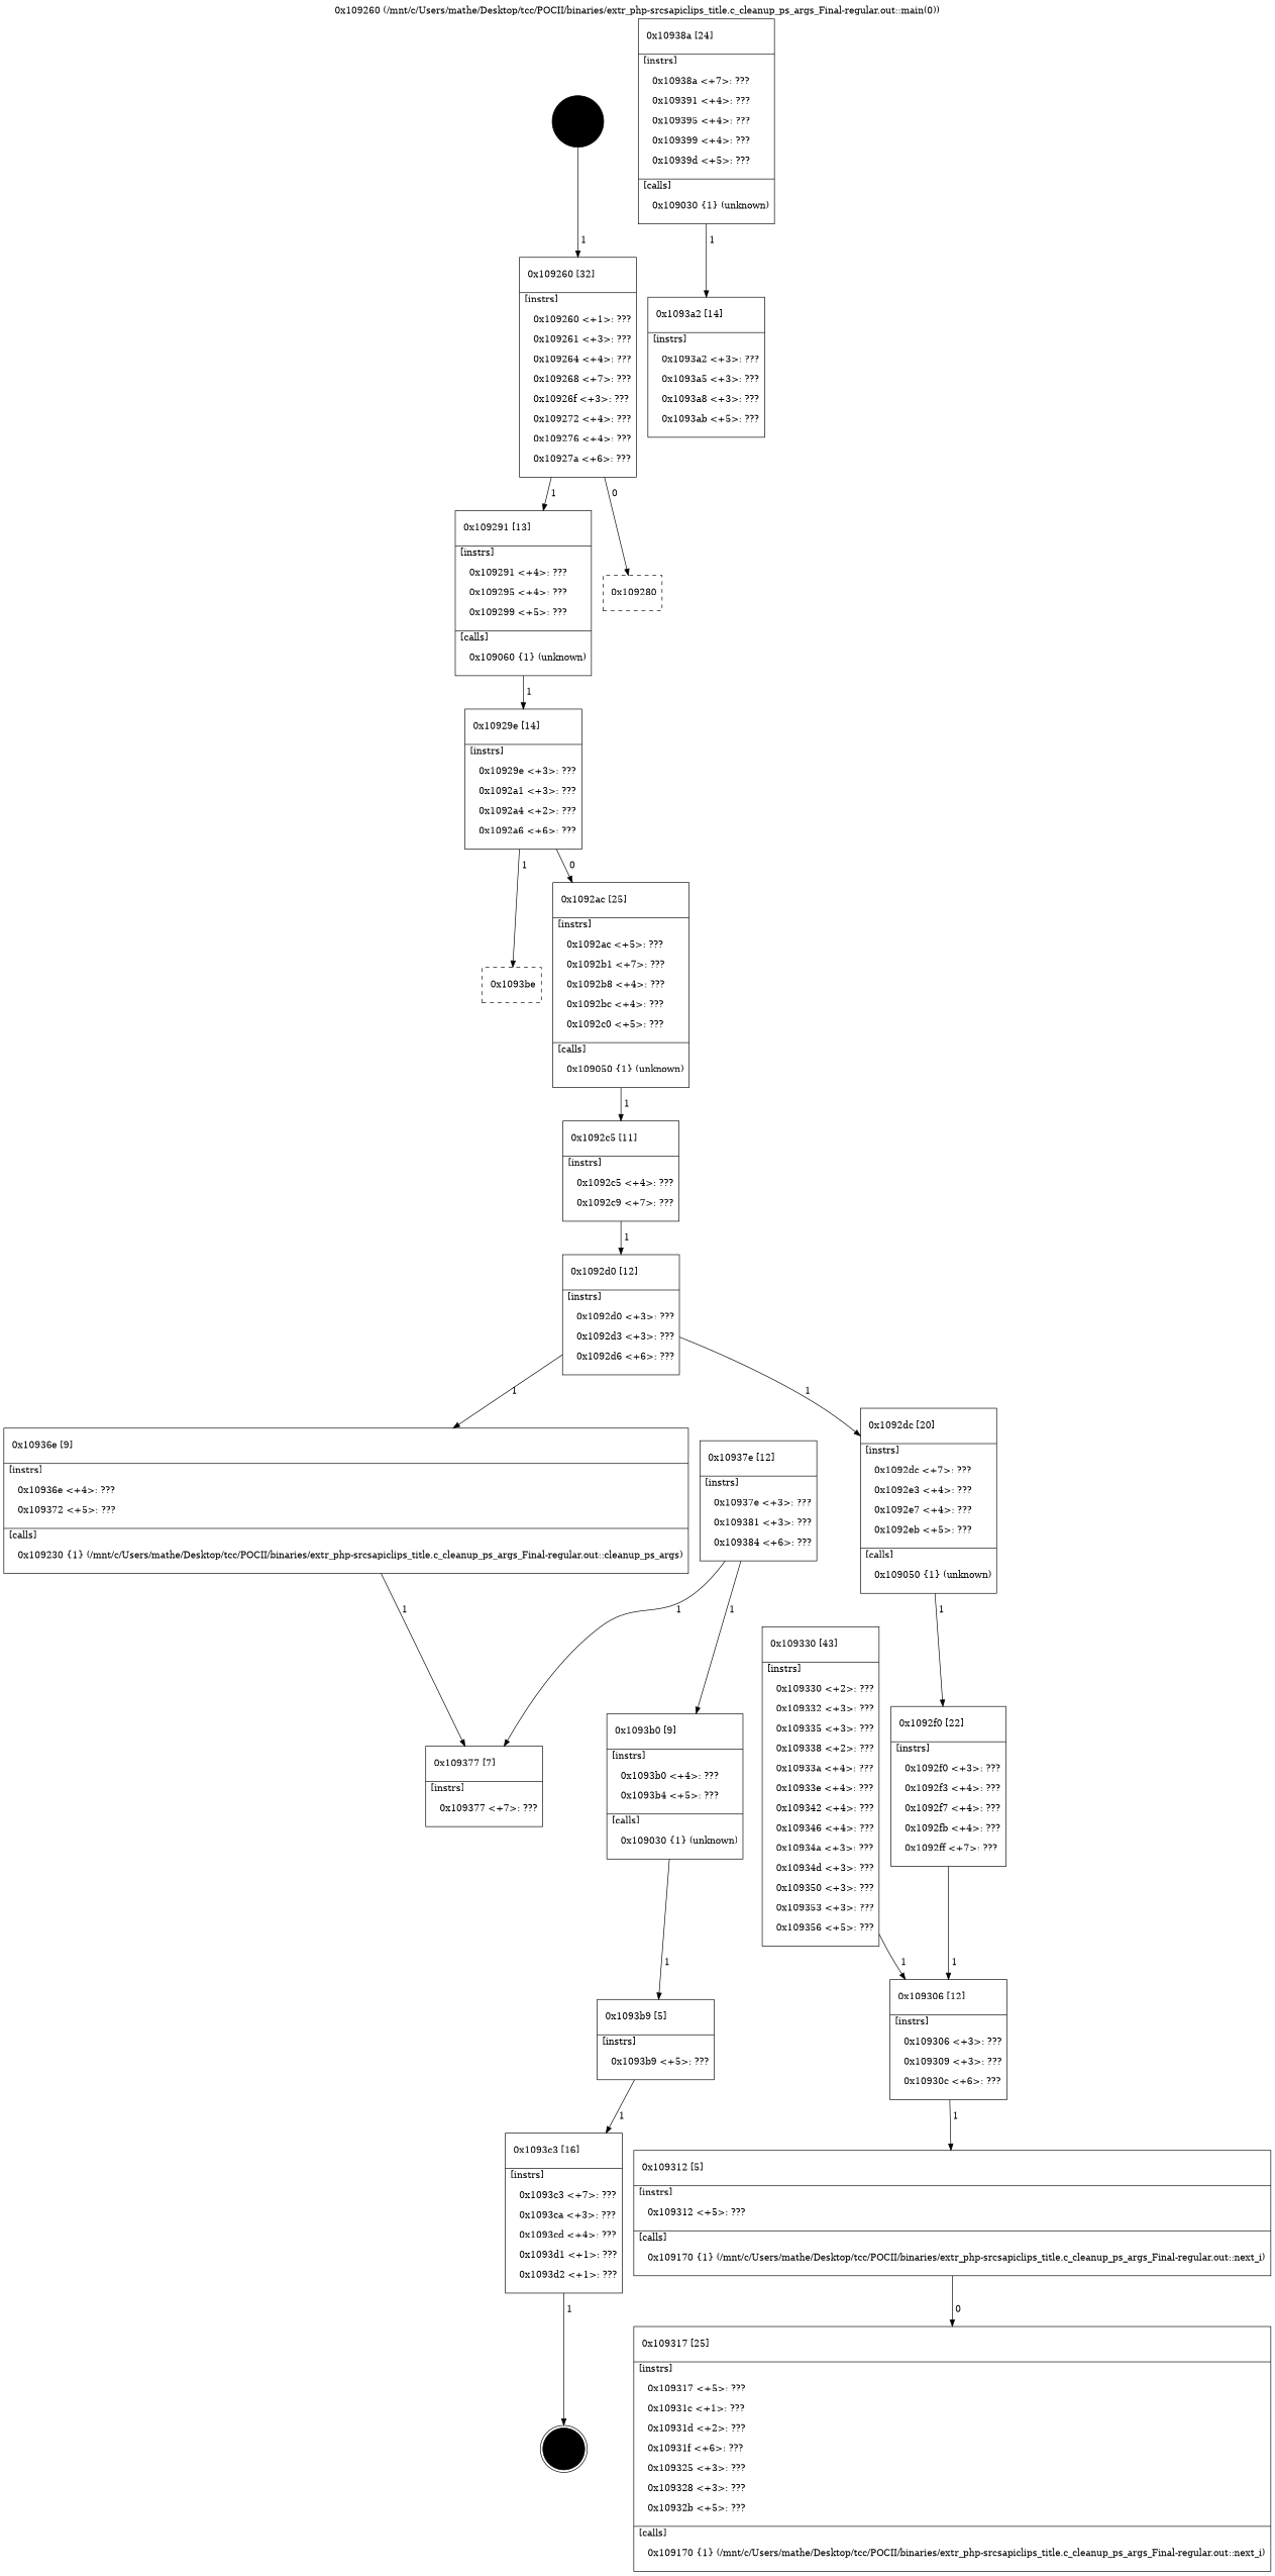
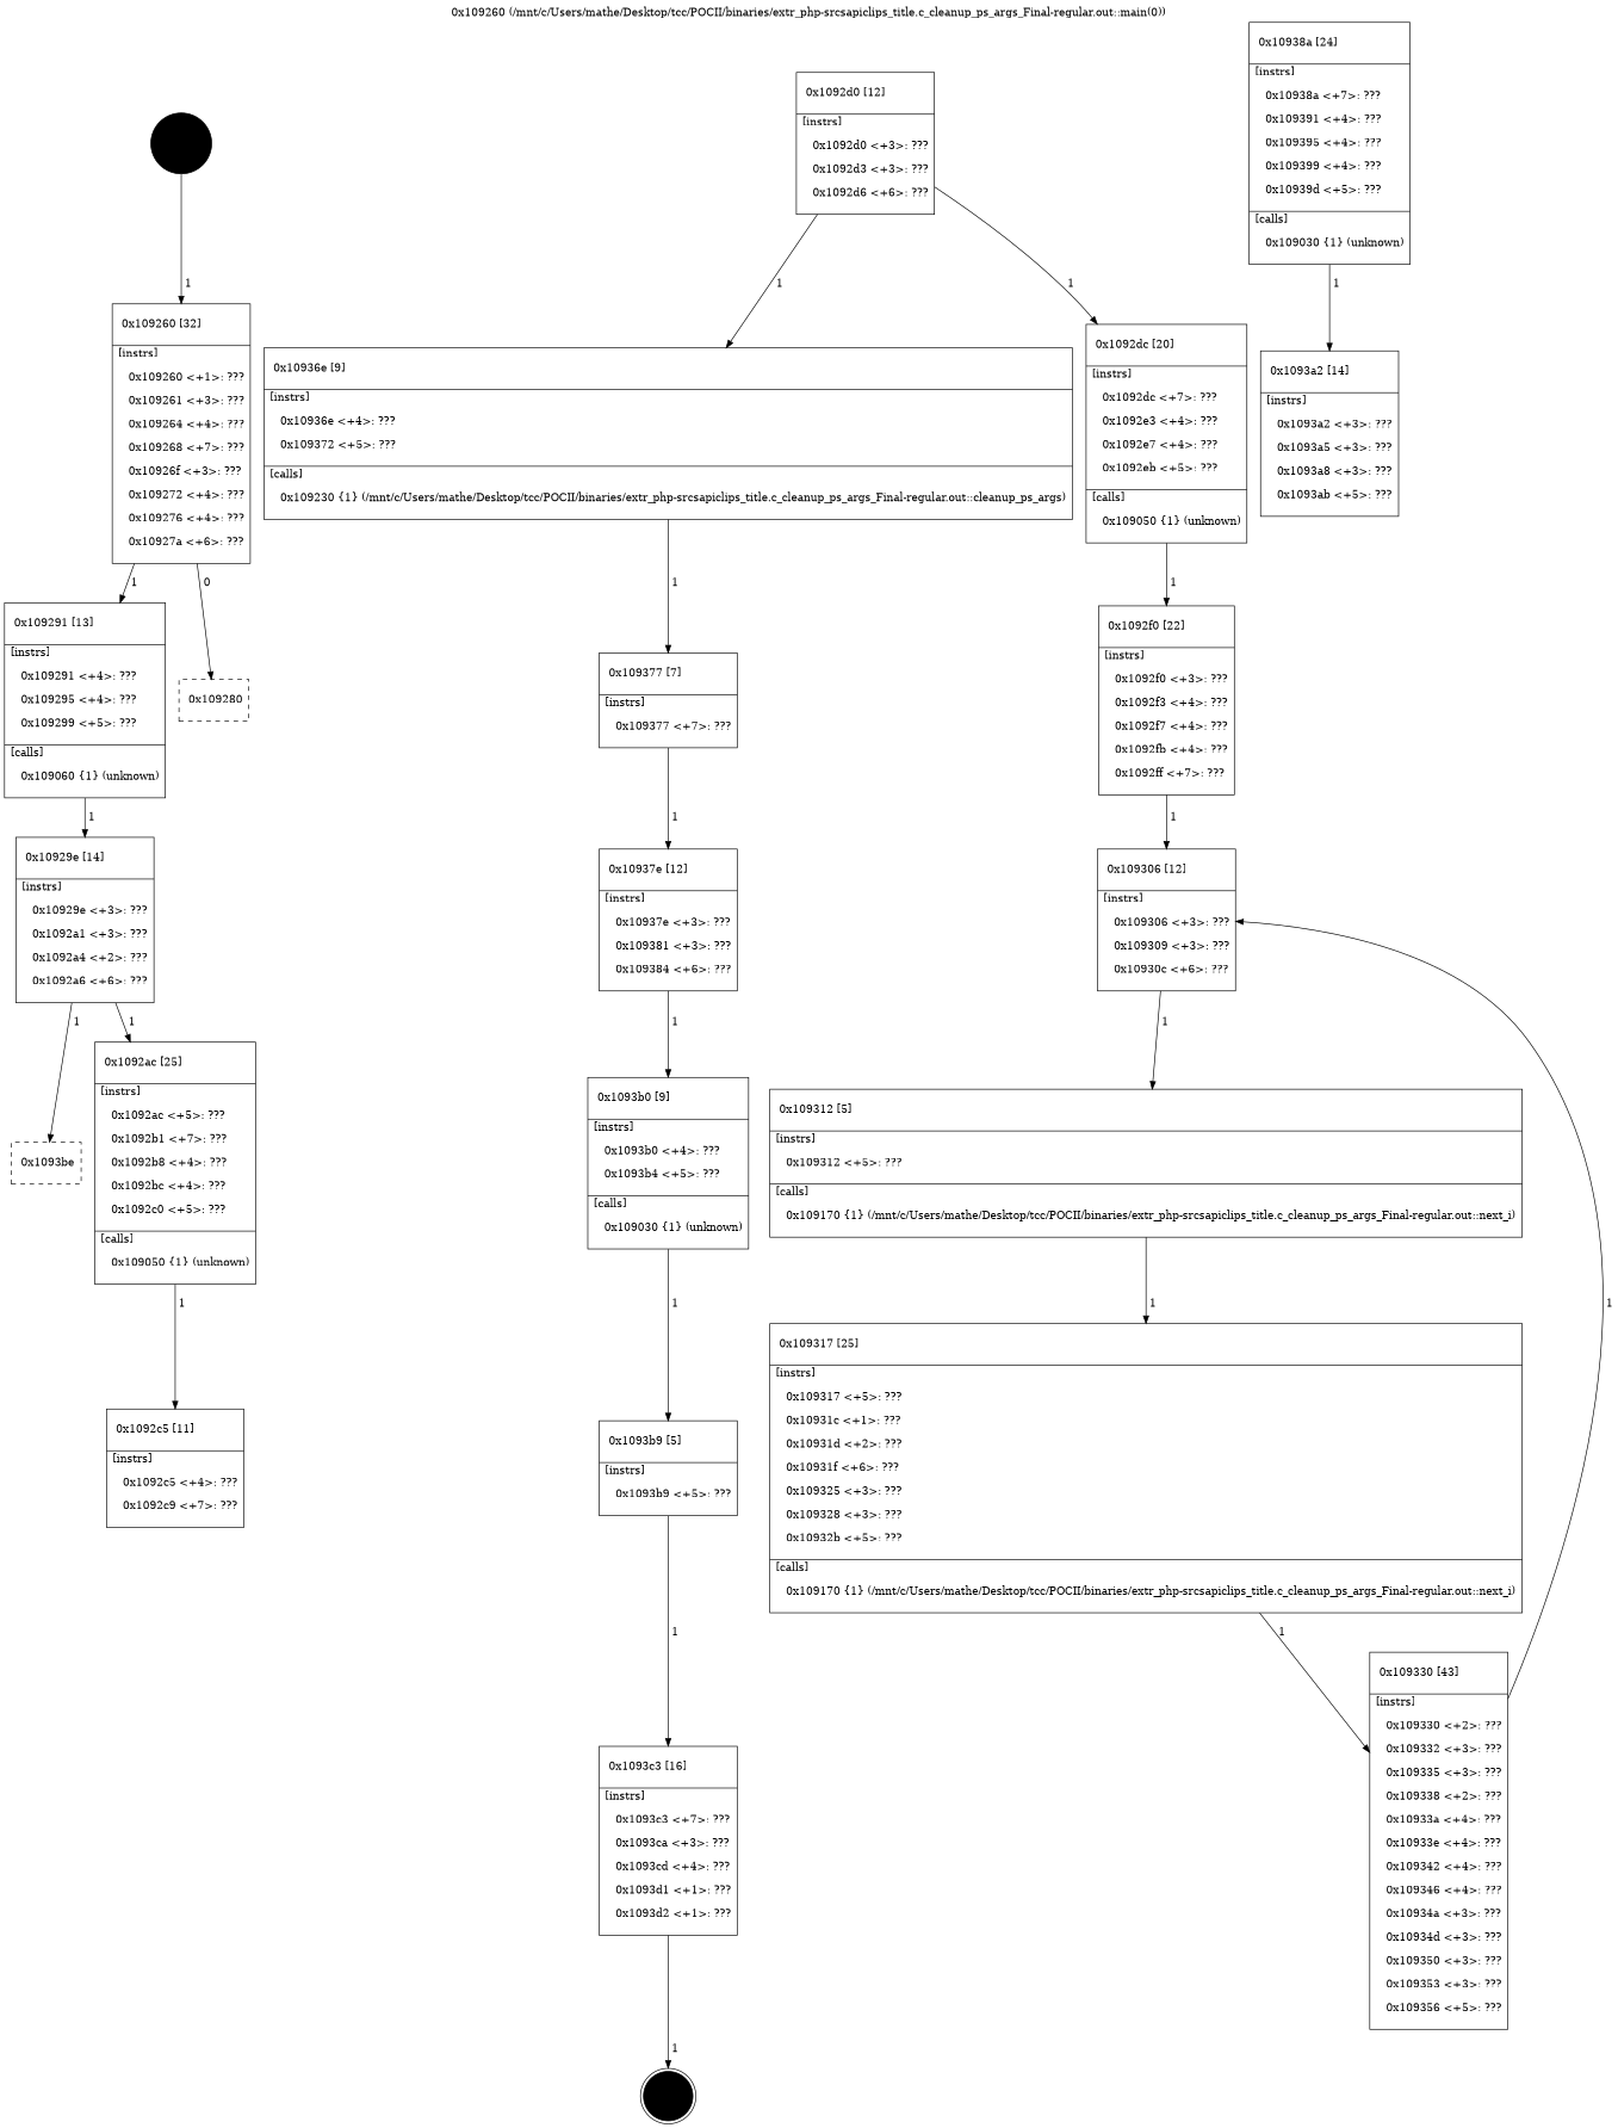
  digraph {
    label="0x109260 (/mnt/c/Users/mathe/Desktop/tcc/POCII/binaries/extr_php-srcsapiclips_title.c_cleanup_ps_args_Final-regular.out::main(0))"
    labelloc=t
    node [shape=record]
    Entry [fillcolor=black height=0.3 shape=circle style=filled width=0.3]
    n2 [label="{\n     0x109260 [32]\l\n     | [instrs]\l\n     &nbsp;&nbsp;0x109260 \<+1\>: ???\l\n     &nbsp;&nbsp;0x109261 \<+3\>: ???\l\n     &nbsp;&nbsp;0x109264 \<+4\>: ???\l\n     &nbsp;&nbsp;0x109268 \<+7\>: ???\l\n     &nbsp;&nbsp;0x10926f \<+3\>: ???\l\n     &nbsp;&nbsp;0x109272 \<+4\>: ???\l\n     &nbsp;&nbsp;0x109276 \<+4\>: ???\l\n     &nbsp;&nbsp;0x10927a \<+6\>: ???\l\n  }"]
    n3 [label="{\n     0x109291 [13]\l\n     | [instrs]\l\n     &nbsp;&nbsp;0x109291 \<+4\>: ???\l\n     &nbsp;&nbsp;0x109295 \<+4\>: ???\l\n     &nbsp;&nbsp;0x109299 \<+5\>: ???\l\n     | [calls]\l\n     &nbsp;&nbsp;0x109060 \{1\} (unknown)\l\n  }"]
    n4 [label="{\n     0x109280\l\n  }" style=dashed]
    n5 [label="{\n     0x10929e [14]\l\n     | [instrs]\l\n     &nbsp;&nbsp;0x10929e \<+3\>: ???\l\n     &nbsp;&nbsp;0x1092a1 \<+3\>: ???\l\n     &nbsp;&nbsp;0x1092a4 \<+2\>: ???\l\n     &nbsp;&nbsp;0x1092a6 \<+6\>: ???\l\n  }"]
    n6 [label="{\n     0x1093be\l\n  }" style=dashed]
    n7 [label="{\n     0x1092ac [25]\l\n     | [instrs]\l\n     &nbsp;&nbsp;0x1092ac \<+5\>: ???\l\n     &nbsp;&nbsp;0x1092b1 \<+7\>: ???\l\n     &nbsp;&nbsp;0x1092b8 \<+4\>: ???\l\n     &nbsp;&nbsp;0x1092bc \<+4\>: ???\l\n     &nbsp;&nbsp;0x1092c0 \<+5\>: ???\l\n     | [calls]\l\n     &nbsp;&nbsp;0x109050 \{1\} (unknown)\l\n  }"]
    n8 [label="{\n     0x1092c5 [11]\l\n     | [instrs]\l\n     &nbsp;&nbsp;0x1092c5 \<+4\>: ???\l\n     &nbsp;&nbsp;0x1092c9 \<+7\>: ???\l\n  }"]
    n9 [label="{\n     0x1092d0 [12]\l\n     | [instrs]\l\n     &nbsp;&nbsp;0x1092d0 \<+3\>: ???\l\n     &nbsp;&nbsp;0x1092d3 \<+3\>: ???\l\n     &nbsp;&nbsp;0x1092d6 \<+6\>: ???\l\n  }"]
    Exit [fillcolor=black height=0.3 peripheries=2 shape=circle style=filled width=0.3]
    n11 [label="{\n     0x10936e [9]\l\n     | [instrs]\l\n     &nbsp;&nbsp;0x10936e \<+4\>: ???\l\n     &nbsp;&nbsp;0x109372 \<+5\>: ???\l\n     | [calls]\l\n     &nbsp;&nbsp;0x109230 \{1\} (/mnt/c/Users/mathe/Desktop/tcc/POCII/binaries/extr_php-srcsapiclips_title.c_cleanup_ps_args_Final-regular.out::cleanup_ps_args)\l\n  }"]
    n12 [label="{\n     0x1092dc [20]\l\n     | [instrs]\l\n     &nbsp;&nbsp;0x1092dc \<+7\>: ???\l\n     &nbsp;&nbsp;0x1092e3 \<+4\>: ???\l\n     &nbsp;&nbsp;0x1092e7 \<+4\>: ???\l\n     &nbsp;&nbsp;0x1092eb \<+5\>: ???\l\n     | [calls]\l\n     &nbsp;&nbsp;0x109050 \{1\} (unknown)\l\n  }"]
    n13 [label="{\n     0x109377 [7]\l\n     | [instrs]\l\n     &nbsp;&nbsp;0x109377 \<+7\>: ???\l\n  }"]
    n14 [label="{\n     0x1092f0 [22]\l\n     | [instrs]\l\n     &nbsp;&nbsp;0x1092f0 \<+3\>: ???\l\n     &nbsp;&nbsp;0x1092f3 \<+4\>: ???\l\n     &nbsp;&nbsp;0x1092f7 \<+4\>: ???\l\n     &nbsp;&nbsp;0x1092fb \<+4\>: ???\l\n     &nbsp;&nbsp;0x1092ff \<+7\>: ???\l\n  }"]
    n15 [label="{\n     0x10937e [12]\l\n     | [instrs]\l\n     &nbsp;&nbsp;0x10937e \<+3\>: ???\l\n     &nbsp;&nbsp;0x109381 \<+3\>: ???\l\n     &nbsp;&nbsp;0x109384 \<+6\>: ???\l\n  }"]
    n16 [label="{\n     0x109306 [12]\l\n     | [instrs]\l\n     &nbsp;&nbsp;0x109306 \<+3\>: ???\l\n     &nbsp;&nbsp;0x109309 \<+3\>: ???\l\n     &nbsp;&nbsp;0x10930c \<+6\>: ???\l\n  }"]
    n17 [label="{\n     0x109312 [5]\l\n     | [instrs]\l\n     &nbsp;&nbsp;0x109312 \<+5\>: ???\l\n     | [calls]\l\n     &nbsp;&nbsp;0x109170 \{1\} (/mnt/c/Users/mathe/Desktop/tcc/POCII/binaries/extr_php-srcsapiclips_title.c_cleanup_ps_args_Final-regular.out::next_i)\l\n  }"]
    n18 [label="{\n     0x109317 [25]\l\n     | [instrs]\l\n     &nbsp;&nbsp;0x109317 \<+5\>: ???\l\n     &nbsp;&nbsp;0x10931c \<+1\>: ???\l\n     &nbsp;&nbsp;0x10931d \<+2\>: ???\l\n     &nbsp;&nbsp;0x10931f \<+6\>: ???\l\n     &nbsp;&nbsp;0x109325 \<+3\>: ???\l\n     &nbsp;&nbsp;0x109328 \<+3\>: ???\l\n     &nbsp;&nbsp;0x10932b \<+5\>: ???\l\n     | [calls]\l\n     &nbsp;&nbsp;0x109170 \{1\} (/mnt/c/Users/mathe/Desktop/tcc/POCII/binaries/extr_php-srcsapiclips_title.c_cleanup_ps_args_Final-regular.out::next_i)\l\n  }"]
    n19 [label="{\n     0x109330 [43]\l\n     | [instrs]\l\n     &nbsp;&nbsp;0x109330 \<+2\>: ???\l\n     &nbsp;&nbsp;0x109332 \<+3\>: ???\l\n     &nbsp;&nbsp;0x109335 \<+3\>: ???\l\n     &nbsp;&nbsp;0x109338 \<+2\>: ???\l\n     &nbsp;&nbsp;0x10933a \<+4\>: ???\l\n     &nbsp;&nbsp;0x10933e \<+4\>: ???\l\n     &nbsp;&nbsp;0x109342 \<+4\>: ???\l\n     &nbsp;&nbsp;0x109346 \<+4\>: ???\l\n     &nbsp;&nbsp;0x10934a \<+3\>: ???\l\n     &nbsp;&nbsp;0x10934d \<+3\>: ???\l\n     &nbsp;&nbsp;0x109350 \<+3\>: ???\l\n     &nbsp;&nbsp;0x109353 \<+3\>: ???\l\n     &nbsp;&nbsp;0x109356 \<+5\>: ???\l\n  }"]
    n20 [label="{\n     0x1093c3 [16]\l\n     | [instrs]\l\n     &nbsp;&nbsp;0x1093c3 \<+7\>: ???\l\n     &nbsp;&nbsp;0x1093ca \<+3\>: ???\l\n     &nbsp;&nbsp;0x1093cd \<+4\>: ???\l\n     &nbsp;&nbsp;0x1093d1 \<+1\>: ???\l\n     &nbsp;&nbsp;0x1093d2 \<+1\>: ???\l\n  }"]
    n21 [label="{\n     0x1093b0 [9]\l\n     | [instrs]\l\n     &nbsp;&nbsp;0x1093b0 \<+4\>: ???\l\n     &nbsp;&nbsp;0x1093b4 \<+5\>: ???\l\n     | [calls]\l\n     &nbsp;&nbsp;0x109030 \{1\} (unknown)\l\n  }"]
    n22 [label="{\n     0x1093b9 [5]\l\n     | [instrs]\l\n     &nbsp;&nbsp;0x1093b9 \<+5\>: ???\l\n  }"]
    n23 [label="{\n     0x10938a [24]\l\n     | [instrs]\l\n     &nbsp;&nbsp;0x10938a \<+7\>: ???\l\n     &nbsp;&nbsp;0x109391 \<+4\>: ???\l\n     &nbsp;&nbsp;0x109395 \<+4\>: ???\l\n     &nbsp;&nbsp;0x109399 \<+4\>: ???\l\n     &nbsp;&nbsp;0x10939d \<+5\>: ???\l\n     | [calls]\l\n     &nbsp;&nbsp;0x109030 \{1\} (unknown)\l\n  }"]
    n24 [label="{\n     0x1093a2 [14]\l\n     | [instrs]\l\n     &nbsp;&nbsp;0x1093a2 \<+3\>: ???\l\n     &nbsp;&nbsp;0x1093a5 \<+3\>: ???\l\n     &nbsp;&nbsp;0x1093a8 \<+3\>: ???\l\n     &nbsp;&nbsp;0x1093ab \<+5\>: ???\l\n  }"]
    Entry -> n2 [label=" 1"]
    n2 -> n3 [label=" 1"]
    n2 -> n4 [label=" 0"]
    n3 -> n5 [label=" 1"]
    n5 -> n6 [label=" 1"]
-   n5 -> n7 [label=" 0"]
+   n5 -> n7 [label=" 1"]
    n7 -> n8 [label=" 1"]
-   n8 -> n9 [label=" 1"]
    n9 -> n11 [label=" 1"]
    n9 -> n12 [label=" 1"]
    n11 -> n13 [label=" 1"]
    n12 -> n14 [label=" 1"]
-   n15 -> n13 [label=" 1"]
+   n13 -> n15 [label=" 1"]
    n14 -> n16 [label=" 1"]
    n15 -> n21 [label=" 1"]
    n16 -> n17 [label=" 1"]
-   n17 -> n18 [label=" 0"]
+   n17 -> n18 [label=" 1"]
+   n18 -> n19 [label=" 1"]
    n19 -> n16 [label=" 1"]
    n20 -> Exit [label=" 1"]
    n21 -> n22 [label=" 1"]
    n22 -> n20 [label=" 1"]
    n23 -> n24 [label=" 1"]
  }
